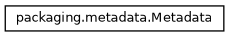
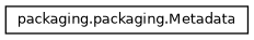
  digraph {
    rankdir=LR
-   n1 [color=black fillcolor=white fontname=Helvetica fontsize=10 height=0.2 label="packaging.metadata.Metadata" shape=record style=filled width=0.4]
+   n1 [color=black fillcolor=white fontname=Helvetica fontsize=10 height=0.2 label="packaging.packaging.Metadata" shape=record style=filled width=0.4]
  }
